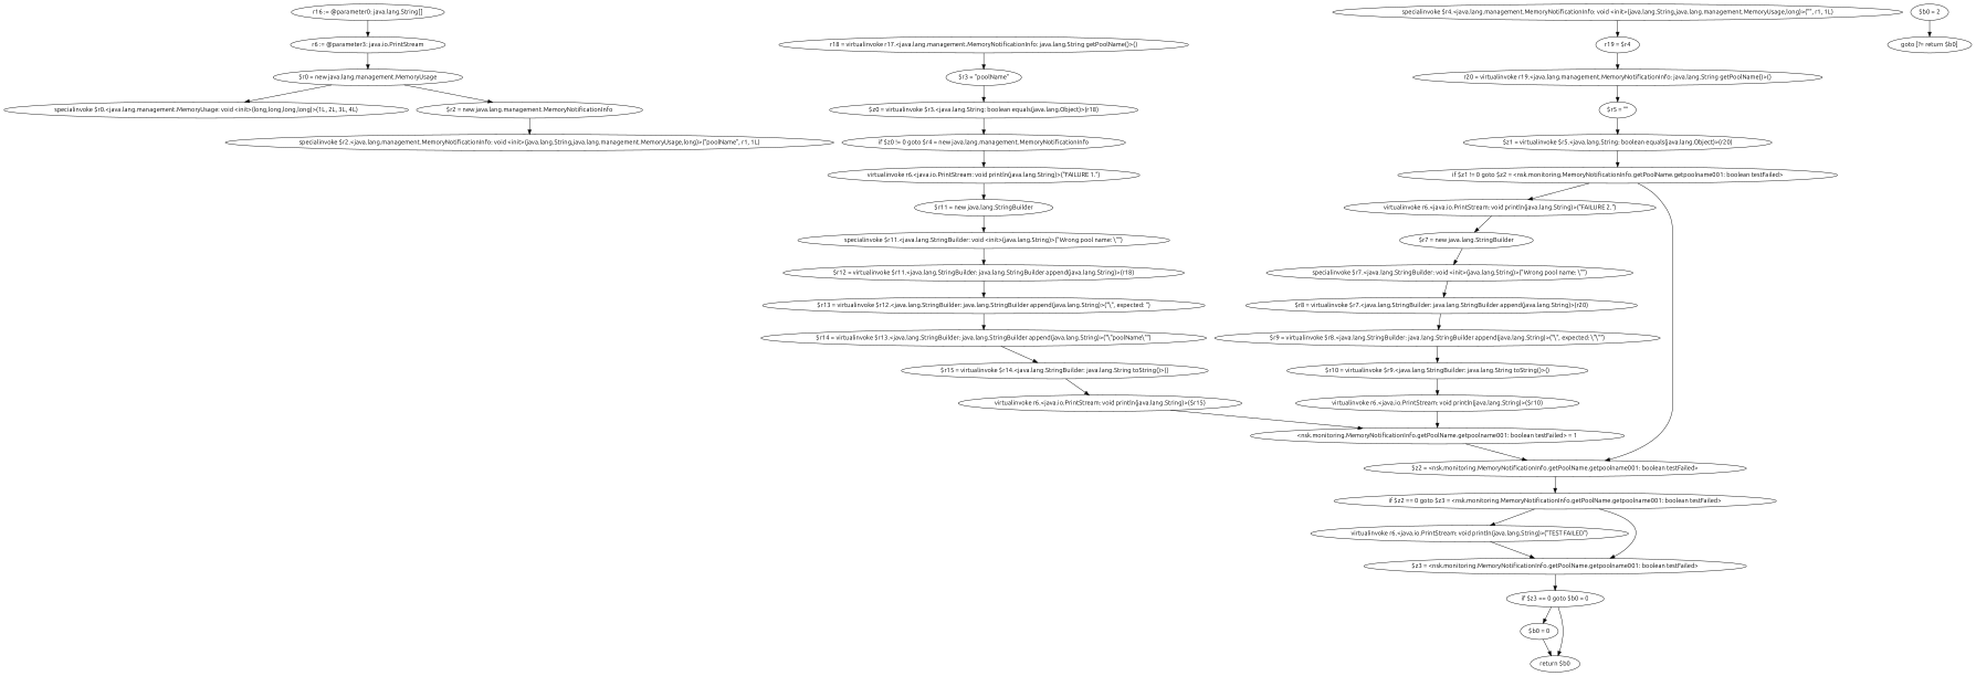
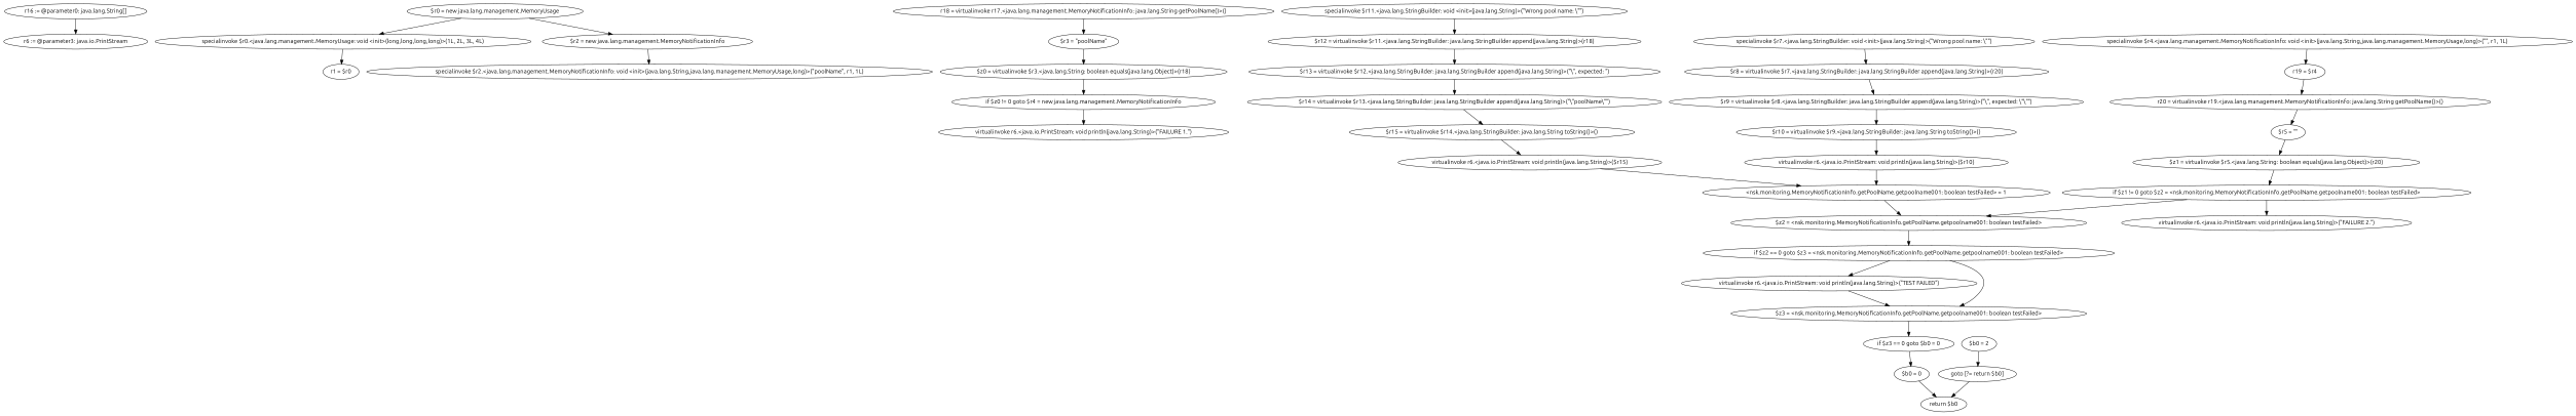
  digraph {
    fontname=Ubuntu
    node [fontname=Ubuntu]
    edge [fontname=Ubuntu]
    n1 [label="r6 := @parameter3: java.io.PrintStream"]
    "r16 := @parameter0: java.lang.String[]"
    "$r0 = new java.lang.management.MemoryUsage"
    "specialinvoke $r0.<java.lang.management.MemoryUsage: void <init>(long,long,long,long)>(1L, 2L, 3L, 4L)"
    "$r2 = new java.lang.management.MemoryNotificationInfo"
+   "r1 = $r0"
    "specialinvoke $r2.<java.lang.management.MemoryNotificationInfo: void <init>(java.lang.String,java.lang.management.MemoryUsage,long)>(\"poolName\", r1, 1L)"
    "r18 = virtualinvoke r17.<java.lang.management.MemoryNotificationInfo: java.lang.String getPoolName()>()"
    "$r3 = \"poolName\""
    "$z0 = virtualinvoke $r3.<java.lang.String: boolean equals(java.lang.Object)>(r18)"
    "if $z0 != 0 goto $r4 = new java.lang.management.MemoryNotificationInfo"
    "virtualinvoke r6.<java.io.PrintStream: void println(java.lang.String)>(\"FAILURE 1.\")"
-   "$r11 = new java.lang.StringBuilder"
    "specialinvoke $r11.<java.lang.StringBuilder: void <init>(java.lang.String)>(\"Wrong pool name: \\\"\")"
    "$r12 = virtualinvoke $r11.<java.lang.StringBuilder: java.lang.StringBuilder append(java.lang.String)>(r18)"
    "$r13 = virtualinvoke $r12.<java.lang.StringBuilder: java.lang.StringBuilder append(java.lang.String)>(\"\\\", expected: \")"
    "$r14 = virtualinvoke $r13.<java.lang.StringBuilder: java.lang.StringBuilder append(java.lang.String)>(\"\\\"poolName\\\"\")"
    "$r15 = virtualinvoke $r14.<java.lang.StringBuilder: java.lang.String toString()>()"
    "virtualinvoke r6.<java.io.PrintStream: void println(java.lang.String)>($r15)"
    "<nsk.monitoring.MemoryNotificationInfo.getPoolName.getpoolname001: boolean testFailed> = 1"
    "$z2 = <nsk.monitoring.MemoryNotificationInfo.getPoolName.getpoolname001: boolean testFailed>"
    "if $z2 == 0 goto $z3 = <nsk.monitoring.MemoryNotificationInfo.getPoolName.getpoolname001: boolean testFailed>"
    "specialinvoke $r4.<java.lang.management.MemoryNotificationInfo: void <init>(java.lang.String,java.lang.management.MemoryUsage,long)>(\"\", r1, 1L)"
    "r19 = $r4"
    "r20 = virtualinvoke r19.<java.lang.management.MemoryNotificationInfo: java.lang.String getPoolName()>()"
    "$r5 = \"\""
    "$z1 = virtualinvoke $r5.<java.lang.String: boolean equals(java.lang.Object)>(r20)"
    "if $z1 != 0 goto $z2 = <nsk.monitoring.MemoryNotificationInfo.getPoolName.getpoolname001: boolean testFailed>"
    "virtualinvoke r6.<java.io.PrintStream: void println(java.lang.String)>(\"FAILURE 2.\")"
-   "$r7 = new java.lang.StringBuilder"
    "specialinvoke $r7.<java.lang.StringBuilder: void <init>(java.lang.String)>(\"Wrong pool name: \\\"\")"
    "$r8 = virtualinvoke $r7.<java.lang.StringBuilder: java.lang.StringBuilder append(java.lang.String)>(r20)"
    "$r9 = virtualinvoke $r8.<java.lang.StringBuilder: java.lang.StringBuilder append(java.lang.String)>(\"\\\", expected: \\\"\\\"\")"
    "$r10 = virtualinvoke $r9.<java.lang.StringBuilder: java.lang.String toString()>()"
    "virtualinvoke r6.<java.io.PrintStream: void println(java.lang.String)>($r10)"
    "virtualinvoke r6.<java.io.PrintStream: void println(java.lang.String)>(\"TEST FAILED\")"
    "$z3 = <nsk.monitoring.MemoryNotificationInfo.getPoolName.getpoolname001: boolean testFailed>"
    "if $z3 == 0 goto $b0 = 0"
    "$b0 = 0"
    "$b0 = 2"
    "goto [?= return $b0]"
    "return $b0"
-   n1 -> "$r0 = new java.lang.management.MemoryUsage"
    "r16 := @parameter0: java.lang.String[]" -> n1
    "$r0 = new java.lang.management.MemoryUsage" -> "specialinvoke $r0.<java.lang.management.MemoryUsage: void <init>(long,long,long,long)>(1L, 2L, 3L, 4L)"
    "$r0 = new java.lang.management.MemoryUsage" -> "$r2 = new java.lang.management.MemoryNotificationInfo"
+   "specialinvoke $r0.<java.lang.management.MemoryUsage: void <init>(long,long,long,long)>(1L, 2L, 3L, 4L)" -> "r1 = $r0"
    "$r2 = new java.lang.management.MemoryNotificationInfo" -> "specialinvoke $r2.<java.lang.management.MemoryNotificationInfo: void <init>(java.lang.String,java.lang.management.MemoryUsage,long)>(\"poolName\", r1, 1L)"
    "r18 = virtualinvoke r17.<java.lang.management.MemoryNotificationInfo: java.lang.String getPoolName()>()" -> "$r3 = \"poolName\""
    "$r3 = \"poolName\"" -> "$z0 = virtualinvoke $r3.<java.lang.String: boolean equals(java.lang.Object)>(r18)"
    "$z0 = virtualinvoke $r3.<java.lang.String: boolean equals(java.lang.Object)>(r18)" -> "if $z0 != 0 goto $r4 = new java.lang.management.MemoryNotificationInfo"
    "if $z0 != 0 goto $r4 = new java.lang.management.MemoryNotificationInfo" -> "virtualinvoke r6.<java.io.PrintStream: void println(java.lang.String)>(\"FAILURE 1.\")"
-   "virtualinvoke r6.<java.io.PrintStream: void println(java.lang.String)>(\"FAILURE 1.\")" -> "$r11 = new java.lang.StringBuilder"
-   "$r11 = new java.lang.StringBuilder" -> "specialinvoke $r11.<java.lang.StringBuilder: void <init>(java.lang.String)>(\"Wrong pool name: \\\"\")"
    "specialinvoke $r11.<java.lang.StringBuilder: void <init>(java.lang.String)>(\"Wrong pool name: \\\"\")" -> "$r12 = virtualinvoke $r11.<java.lang.StringBuilder: java.lang.StringBuilder append(java.lang.String)>(r18)"
    "$r12 = virtualinvoke $r11.<java.lang.StringBuilder: java.lang.StringBuilder append(java.lang.String)>(r18)" -> "$r13 = virtualinvoke $r12.<java.lang.StringBuilder: java.lang.StringBuilder append(java.lang.String)>(\"\\\", expected: \")"
    "$r13 = virtualinvoke $r12.<java.lang.StringBuilder: java.lang.StringBuilder append(java.lang.String)>(\"\\\", expected: \")" -> "$r14 = virtualinvoke $r13.<java.lang.StringBuilder: java.lang.StringBuilder append(java.lang.String)>(\"\\\"poolName\\\"\")"
    "$r14 = virtualinvoke $r13.<java.lang.StringBuilder: java.lang.StringBuilder append(java.lang.String)>(\"\\\"poolName\\\"\")" -> "$r15 = virtualinvoke $r14.<java.lang.StringBuilder: java.lang.String toString()>()"
    "$r15 = virtualinvoke $r14.<java.lang.StringBuilder: java.lang.String toString()>()" -> "virtualinvoke r6.<java.io.PrintStream: void println(java.lang.String)>($r15)"
    "virtualinvoke r6.<java.io.PrintStream: void println(java.lang.String)>($r15)" -> "<nsk.monitoring.MemoryNotificationInfo.getPoolName.getpoolname001: boolean testFailed> = 1"
    "<nsk.monitoring.MemoryNotificationInfo.getPoolName.getpoolname001: boolean testFailed> = 1" -> "$z2 = <nsk.monitoring.MemoryNotificationInfo.getPoolName.getpoolname001: boolean testFailed>"
    "$z2 = <nsk.monitoring.MemoryNotificationInfo.getPoolName.getpoolname001: boolean testFailed>" -> "if $z2 == 0 goto $z3 = <nsk.monitoring.MemoryNotificationInfo.getPoolName.getpoolname001: boolean testFailed>"
    "if $z2 == 0 goto $z3 = <nsk.monitoring.MemoryNotificationInfo.getPoolName.getpoolname001: boolean testFailed>" -> "virtualinvoke r6.<java.io.PrintStream: void println(java.lang.String)>(\"TEST FAILED\")"
    "if $z2 == 0 goto $z3 = <nsk.monitoring.MemoryNotificationInfo.getPoolName.getpoolname001: boolean testFailed>" -> "$z3 = <nsk.monitoring.MemoryNotificationInfo.getPoolName.getpoolname001: boolean testFailed>"
    "specialinvoke $r4.<java.lang.management.MemoryNotificationInfo: void <init>(java.lang.String,java.lang.management.MemoryUsage,long)>(\"\", r1, 1L)" -> "r19 = $r4"
    "r19 = $r4" -> "r20 = virtualinvoke r19.<java.lang.management.MemoryNotificationInfo: java.lang.String getPoolName()>()"
    "r20 = virtualinvoke r19.<java.lang.management.MemoryNotificationInfo: java.lang.String getPoolName()>()" -> "$r5 = \"\""
    "$r5 = \"\"" -> "$z1 = virtualinvoke $r5.<java.lang.String: boolean equals(java.lang.Object)>(r20)"
    "$z1 = virtualinvoke $r5.<java.lang.String: boolean equals(java.lang.Object)>(r20)" -> "if $z1 != 0 goto $z2 = <nsk.monitoring.MemoryNotificationInfo.getPoolName.getpoolname001: boolean testFailed>"
    "if $z1 != 0 goto $z2 = <nsk.monitoring.MemoryNotificationInfo.getPoolName.getpoolname001: boolean testFailed>" -> "$z2 = <nsk.monitoring.MemoryNotificationInfo.getPoolName.getpoolname001: boolean testFailed>"
    "if $z1 != 0 goto $z2 = <nsk.monitoring.MemoryNotificationInfo.getPoolName.getpoolname001: boolean testFailed>" -> "virtualinvoke r6.<java.io.PrintStream: void println(java.lang.String)>(\"FAILURE 2.\")"
-   "virtualinvoke r6.<java.io.PrintStream: void println(java.lang.String)>(\"FAILURE 2.\")" -> "$r7 = new java.lang.StringBuilder"
-   "$r7 = new java.lang.StringBuilder" -> "specialinvoke $r7.<java.lang.StringBuilder: void <init>(java.lang.String)>(\"Wrong pool name: \\\"\")"
    "specialinvoke $r7.<java.lang.StringBuilder: void <init>(java.lang.String)>(\"Wrong pool name: \\\"\")" -> "$r8 = virtualinvoke $r7.<java.lang.StringBuilder: java.lang.StringBuilder append(java.lang.String)>(r20)"
    "$r8 = virtualinvoke $r7.<java.lang.StringBuilder: java.lang.StringBuilder append(java.lang.String)>(r20)" -> "$r9 = virtualinvoke $r8.<java.lang.StringBuilder: java.lang.StringBuilder append(java.lang.String)>(\"\\\", expected: \\\"\\\"\")"
    "$r9 = virtualinvoke $r8.<java.lang.StringBuilder: java.lang.StringBuilder append(java.lang.String)>(\"\\\", expected: \\\"\\\"\")" -> "$r10 = virtualinvoke $r9.<java.lang.StringBuilder: java.lang.String toString()>()"
    "$r10 = virtualinvoke $r9.<java.lang.StringBuilder: java.lang.String toString()>()" -> "virtualinvoke r6.<java.io.PrintStream: void println(java.lang.String)>($r10)"
    "virtualinvoke r6.<java.io.PrintStream: void println(java.lang.String)>($r10)" -> "<nsk.monitoring.MemoryNotificationInfo.getPoolName.getpoolname001: boolean testFailed> = 1"
    "virtualinvoke r6.<java.io.PrintStream: void println(java.lang.String)>(\"TEST FAILED\")" -> "$z3 = <nsk.monitoring.MemoryNotificationInfo.getPoolName.getpoolname001: boolean testFailed>"
    "$z3 = <nsk.monitoring.MemoryNotificationInfo.getPoolName.getpoolname001: boolean testFailed>" -> "if $z3 == 0 goto $b0 = 0"
    "if $z3 == 0 goto $b0 = 0" -> "$b0 = 0"
    "$b0 = 0" -> "return $b0"
    "$b0 = 2" -> "goto [?= return $b0]"
-   "if $z3 == 0 goto $b0 = 0" -> "return $b0"
+   "goto [?= return $b0]" -> "return $b0"
  }
